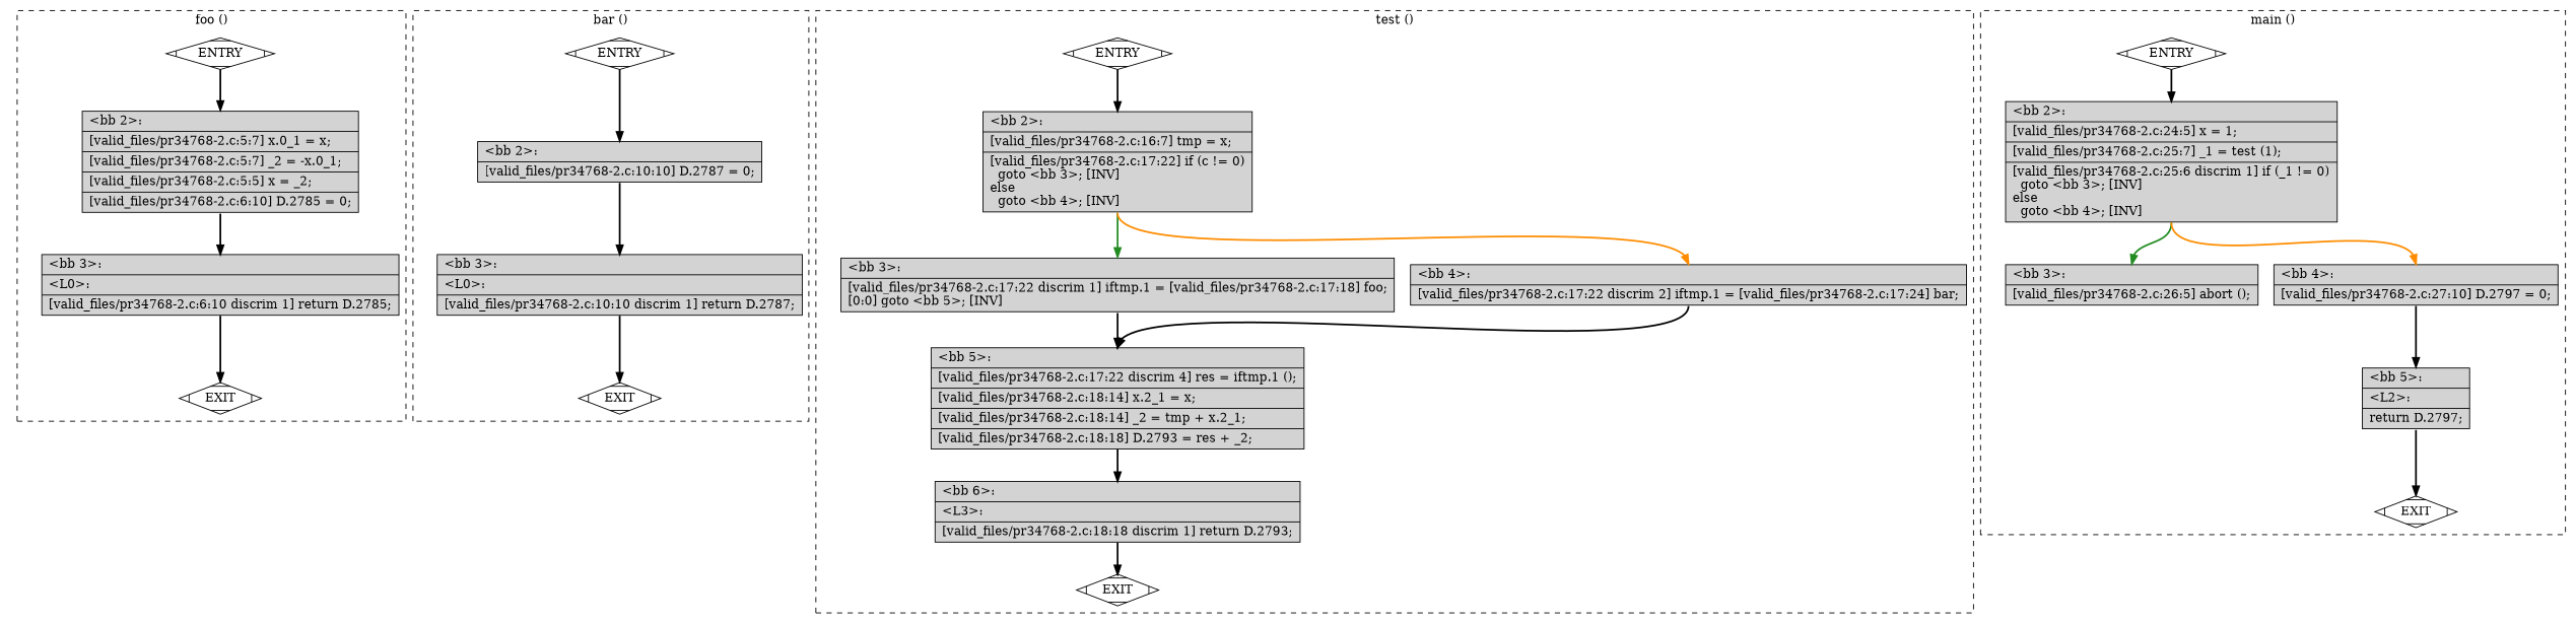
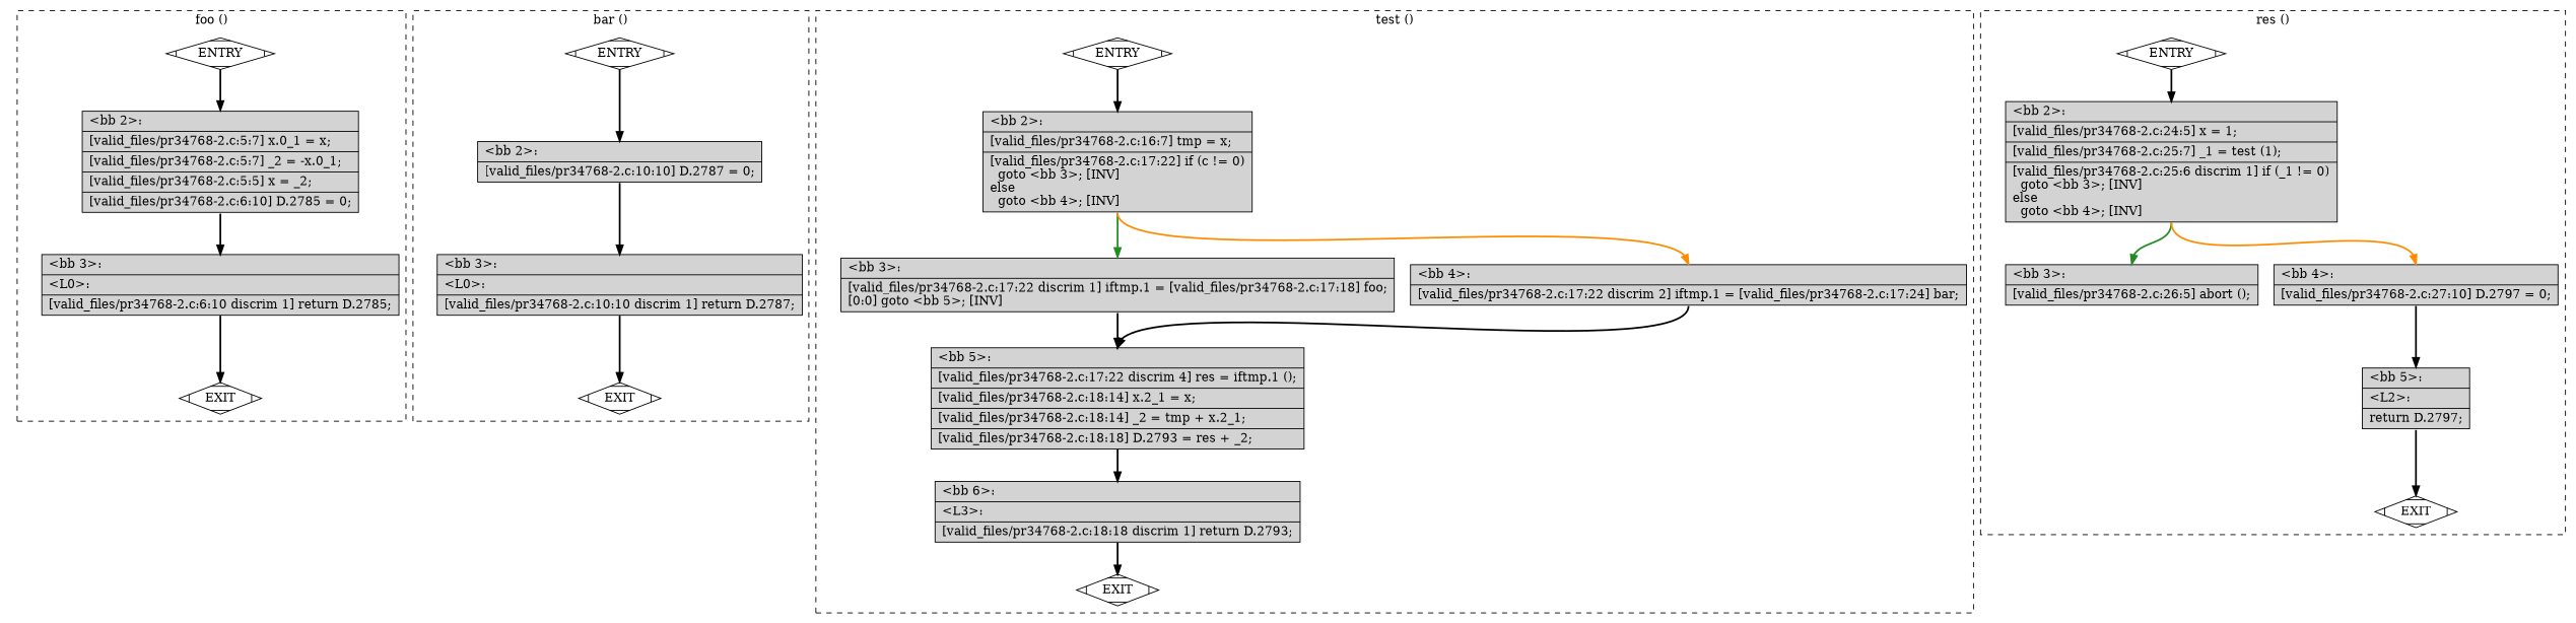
  digraph {
    node [fillcolor=lightgrey shape=record style=filled]
    edge [constraint=true headport=n style="solid,bold" tailport=s color=black weight=100]
    n1 [fillcolor=white label=ENTRY shape=Mdiamond]
    n2 [fillcolor=white label=EXIT shape=Mdiamond]
    n3 [label="{\<bb\ 2\>:\l|[valid_files/pr34768-2.c:5:7]\ x.0_1\ =\ x;\l|[valid_files/pr34768-2.c:5:7]\ _2\ =\ -x.0_1;\l|[valid_files/pr34768-2.c:5:5]\ x\ =\ _2;\l|[valid_files/pr34768-2.c:6:10]\ D.2785\ =\ 0;\l}"]
    n4 [label="{\<bb\ 3\>:\l|\<L0\>:\l|[valid_files/pr34768-2.c:6:10\ discrim\ 1]\ return\ D.2785;\l}"]
    n5 [fillcolor=white label=ENTRY shape=Mdiamond]
    n6 [fillcolor=white label=EXIT shape=Mdiamond]
    n7 [label="{\<bb\ 2\>:\l|[valid_files/pr34768-2.c:10:10]\ D.2787\ =\ 0;\l}"]
    n8 [label="{\<bb\ 3\>:\l|\<L0\>:\l|[valid_files/pr34768-2.c:10:10\ discrim\ 1]\ return\ D.2787;\l}"]
    n9 [fillcolor=white label=ENTRY shape=Mdiamond]
    n10 [fillcolor=white label=EXIT shape=Mdiamond]
    n11 [label="{\<bb\ 2\>:\l|[valid_files/pr34768-2.c:16:7]\ tmp\ =\ x;\l|[valid_files/pr34768-2.c:17:22]\ if\ (c\ !=\ 0)\l\ \ goto\ \<bb\ 3\>;\ [INV]\lelse\l\ \ goto\ \<bb\ 4\>;\ [INV]\l}"]
    n12 [label="{\<bb\ 3\>:\l|[valid_files/pr34768-2.c:17:22\ discrim\ 1]\ iftmp.1\ =\ [valid_files/pr34768-2.c:17:18]\ foo;\l[0:0]\ goto\ \<bb\ 5\>;\ [INV]\l}"]
    n13 [label="{\<bb\ 4\>:\l|[valid_files/pr34768-2.c:17:22\ discrim\ 2]\ iftmp.1\ =\ [valid_files/pr34768-2.c:17:24]\ bar;\l}"]
    n14 [label="{\<bb\ 5\>:\l|[valid_files/pr34768-2.c:17:22\ discrim\ 4]\ res\ =\ iftmp.1\ ();\l|[valid_files/pr34768-2.c:18:14]\ x.2_1\ =\ x;\l|[valid_files/pr34768-2.c:18:14]\ _2\ =\ tmp\ +\ x.2_1;\l|[valid_files/pr34768-2.c:18:18]\ D.2793\ =\ res\ +\ _2;\l}"]
    n15 [label="{\<bb\ 6\>:\l|\<L3\>:\l|[valid_files/pr34768-2.c:18:18\ discrim\ 1]\ return\ D.2793;\l}"]
    n16 [fillcolor=white label=ENTRY shape=Mdiamond]
    n17 [fillcolor=white label=EXIT shape=Mdiamond]
    n18 [label="{\<bb\ 2\>:\l|[valid_files/pr34768-2.c:24:5]\ x\ =\ 1;\l|[valid_files/pr34768-2.c:25:7]\ _1\ =\ test\ (1);\l|[valid_files/pr34768-2.c:25:6\ discrim\ 1]\ if\ (_1\ !=\ 0)\l\ \ goto\ \<bb\ 3\>;\ [INV]\lelse\l\ \ goto\ \<bb\ 4\>;\ [INV]\l}"]
    n19 [label="{\<bb\ 3\>:\l|[valid_files/pr34768-2.c:26:5]\ abort\ ();\l}"]
    n20 [label="{\<bb\ 4\>:\l|[valid_files/pr34768-2.c:27:10]\ D.2797\ =\ 0;\l}"]
    n21 [label="{\<bb\ 5\>:\l|\<L2\>:\l|return\ D.2797;\l}"]
    subgraph cluster_1 {
      color=black
      label="foo ()"
      style=dashed
      n1
      n2
      n3
      n4
    }
    subgraph cluster_2 {
      color=black
      label="bar ()"
      style=dashed
      n5
      n6
      n7
      n8
    }
    subgraph cluster_3 {
      color=black
      label="test ()"
      style=dashed
      n9
      n10
      n11
      n12
      n13
      n14
      n15
    }
    subgraph cluster_4 {
      color=black
-     label="main ()"
+     label="res ()"
      style=dashed
      n16
      n17
      n18
      n19
      n20
      n21
    }
    n1 -> n2 [style=invis color="" weight=""]
    n1 -> n3
    n3 -> n4
    n4 -> n2 [weight=10]
    n5 -> n6 [style=invis color="" weight=""]
    n5 -> n7
    n7 -> n8
    n8 -> n6 [weight=10]
    n9 -> n10 [style=invis color="" weight=""]
    n9 -> n11
    n11 -> n12 [color=forestgreen weight=10]
    n11 -> n13 [color=darkorange weight=10]
    n12 -> n14
    n13 -> n14
    n14 -> n15
    n15 -> n10 [weight=10]
    n16 -> n17 [style=invis color="" weight=""]
    n16 -> n18
    n18 -> n19 [color=forestgreen weight=10]
    n18 -> n20 [color=darkorange weight=10]
    n20 -> n21
    n21 -> n17 [weight=10]
  }
